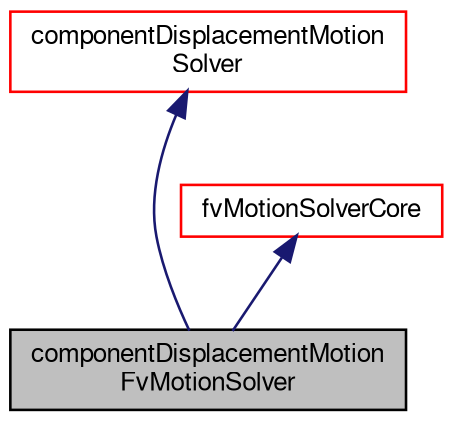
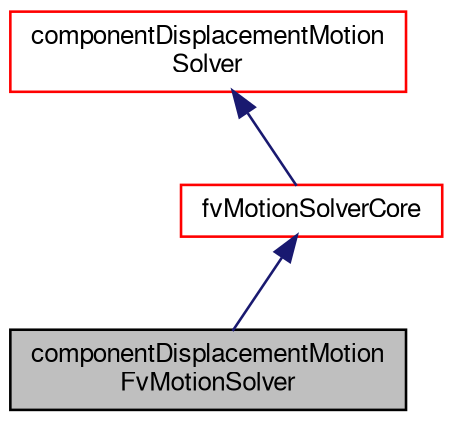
  digraph {
    node [color=red fontname=FreeSans fontsize=10 shape=record]
    edge [color=midnightblue dir=back fontname=FreeSans fontsize=10 labelfontname=FreeSans labelfontsize=10 style=solid]
    n1 [color=black fillcolor=grey75 fontcolor=black height=0.2 label="componentDisplacementMotion\lFvMotionSolver" style=filled width=0.4]
    n2 [height=0.2 label="componentDisplacementMotion\lSolver" width=0.4]
    n3 [height=0.2 label=fvMotionSolverCore width=0.4]
-   n2 -> n1
+   n2 -> n3
    n3 -> n1
  }
